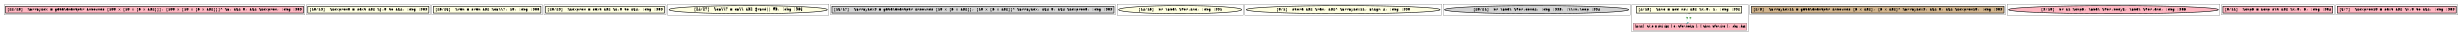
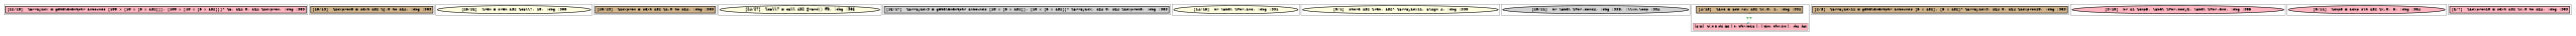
  digraph {
    fontname="DejaVu Sans Mono"
    node [fillcolor=lightpink fontname="DejaVu Sans Mono" fontsize=20 penwidth=3.0 shape=rectangle style=filled]
    edge [arrowhead=tee fontcolor=forestgreen fontname="DejaVu Sans Mono" style=dotted]
    n1 [label="[22/23]  %arrayidx = getelementptr inbounds [100 x [10 x [5 x i32]]], [100 x [10 x [5 x i32]]]* %a, i64 0, i64 %idxprom, !dbg !989"]
-   n2 [fillcolor=lightyellow label="[18/19]  %idxprom8 = sext i32 %j.0 to i64, !dbg !989"]
-   n3 [fillcolor=lightyellow label="[25/26]  %rem = srem i32 %call7, 10, !dbg !988"]
-   n4 [fillcolor=lightyellow label="[28/29]  %idxprom = sext i32 %i.0 to i64, !dbg !989"]
+   n2 [fillcolor=tan label="[18/19]  %idxprom8 = sext i32 %j.0 to i64, !dbg !989"]
+   n3 [fillcolor=lightyellow label="[25/26]  %rem = srem i32 %call7, 10, !dbg !988" shape=ellipse]
+   n4 [fillcolor=tan label="[28/29]  %idxprom = sext i32 %i.0 to i64, !dbg !989"]
    n5 [fillcolor=lightyellow label="[24/27]  %call7 = call i32 @rand() #3, !dbg !986" shape=ellipse]
    n6 [fillcolor=lightgrey label="[16/17]  %arrayidx9 = getelementptr inbounds [10 x [5 x i32]], [10 x [5 x i32]]* %arrayidx, i64 0, i64 %idxprom8, !dbg !989"]
    n7 [fillcolor=lightyellow label="[14/15]  br label %for.inc, !dbg !991" shape=ellipse]
    n8 [fillcolor=lightyellow label="[0/1]  store i32 %rem, i32* %arrayidx11, align 4, !dbg !990" shape=ellipse]
    n9 [fillcolor=lightgrey label="[20/21]  br label %for.cond4, !dbg !993, !llvm.loop !994" shape=ellipse]
-   n10 [fillcolor=lightyellow label="[4/13]  %inc = add nsw i32 %k.0, 1, !dbg !992"]
+   n10 [fillcolor=tan label="[4/13]  %inc = add nsw i32 %k.0, 1, !dbg !992"]
    n11 [label="[5/12]  %k.0 = phi i32 [ 0, %for.body3 ], [ %inc, %for.inc ], !dbg !982" fontsize="" penwidth=""]
    n12 [fillcolor=tan label="[2/3]  %arrayidx11 = getelementptr inbounds [5 x i32], [5 x i32]* %arrayidx9, i64 0, i64 %idxprom10, !dbg !989"]
    n13 [label="[9/10]  br i1 %cmp5, label %for.body6, label %for.end, !dbg !985" shape=ellipse]
-   n14 [label="[8/11]  %cmp5 = icmp slt i32 %k.0, 5, !dbg !984"]
+   n14 [label="[8/11]  %cmp5 = icmp slt i32 %k.0, 5, !dbg !984" shape=ellipse]
    n15 [label="[6/7]  %idxprom10 = sext i32 %k.0 to i64, !dbg !989"]
    subgraph cluster_1 {
      n1
    }
    subgraph cluster_2 {
      n2
    }
    subgraph cluster_3 {
      n3
    }
    subgraph cluster_4 {
      n4
    }
    subgraph cluster_5 {
      n5
    }
    subgraph cluster_6 {
      n6
    }
    subgraph cluster_7 {
      n7
    }
    subgraph cluster_8 {
      n8
    }
    subgraph cluster_9 {
      n9
    }
    subgraph cluster_10 {
      n10
      n11
    }
    subgraph cluster_11 {
      n12
    }
    subgraph cluster_12 {
      n13
    }
    subgraph cluster_13 {
      n14
    }
    subgraph cluster_14 {
      n15
    }
    n10 -> n11 [color=teal label=T]
    n11 -> n10 [color=gray40 label=T]
  }
